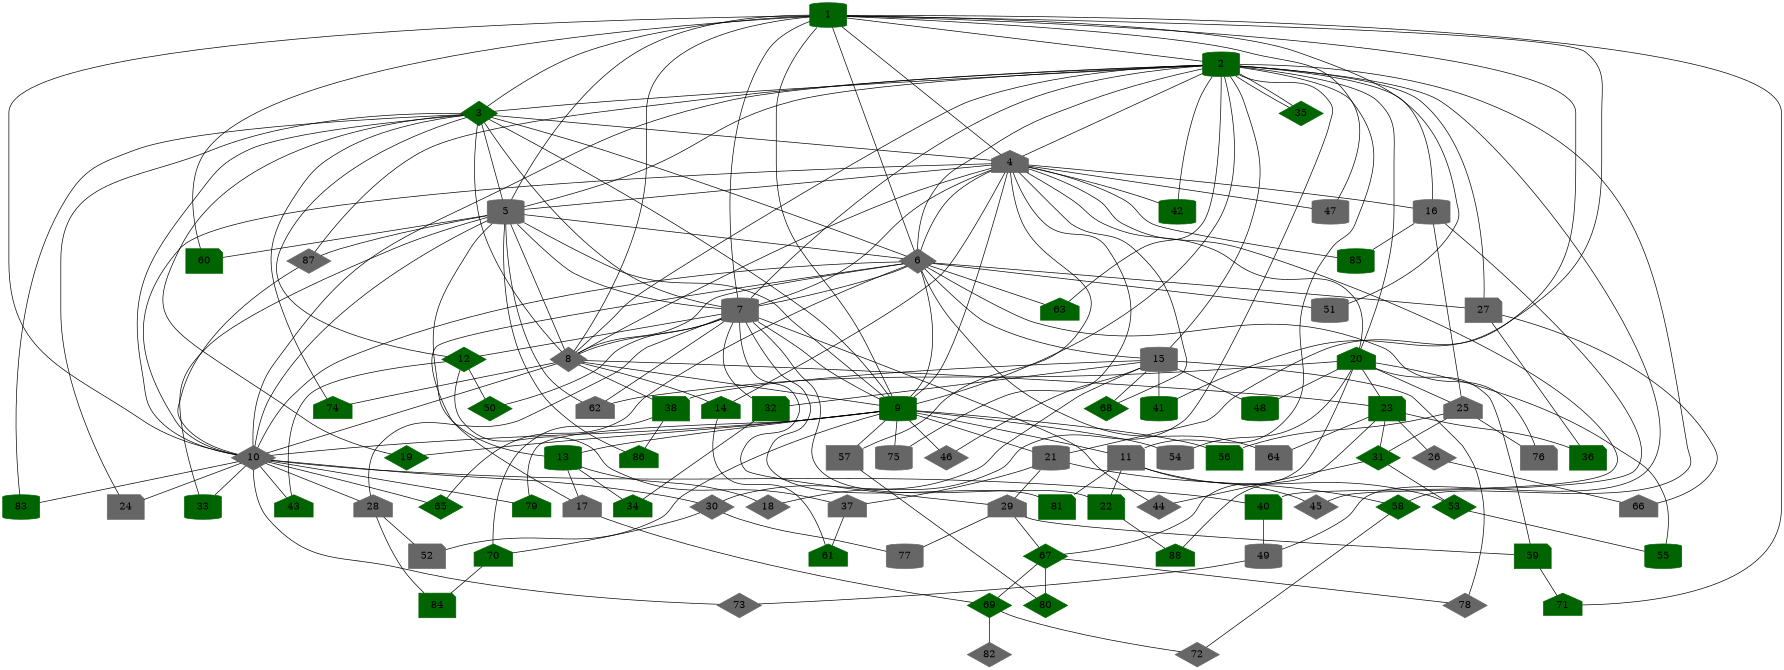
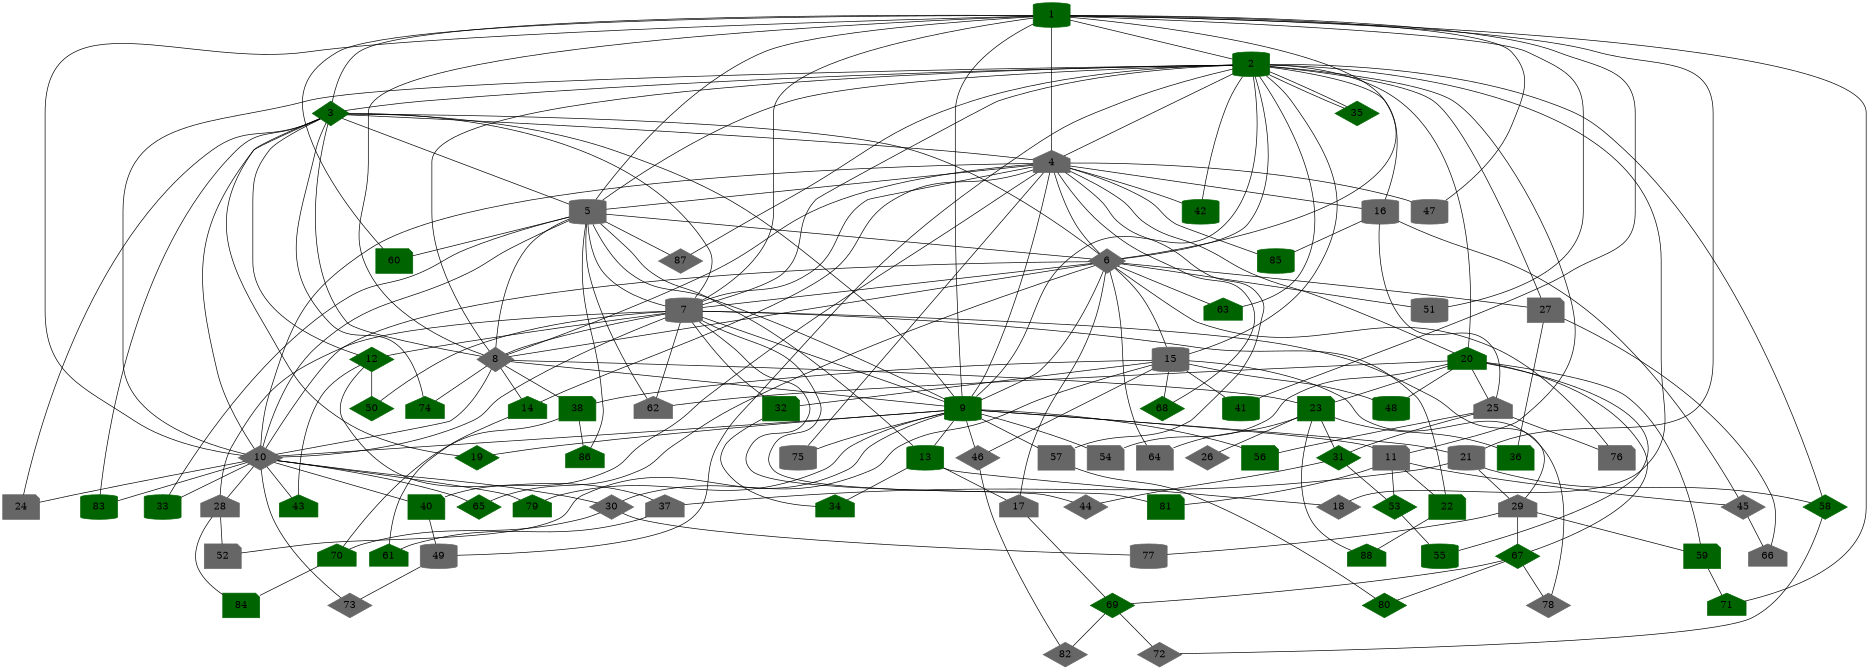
  graph {
    node [color=darkgreen shape=diamond style=filled]
    1 [shape=cylinder]
    2 [shape=cylinder]
    3
    4 [color=gray40 shape=house]
    5 [color=gray40 shape=cylinder]
    6 [color=gray40]
    7 [color=gray40 shape=cylinder]
    8 [color=gray40]
    9 [shape=cylinder]
    10 [color=gray40]
    21 [color=gray40 shape=cylinder]
    41 [shape=cylinder]
    47 [color=gray40 shape=cylinder]
    51 [color=gray40 shape=cylinder]
    60 [shape=note]
    71 [shape=house]
    11 [color=gray40 shape=note]
    15 [color=gray40 shape=cylinder]
    16 [color=gray40 shape=cylinder]
    18 [color=gray40]
    20 [shape=house]
    27 [color=gray40 shape=note]
    35
    42 [shape=cylinder]
    49 [color=gray40 shape=cylinder]
    58
    63 [shape=house]
    87 [color=gray40]
    12
    19
    24 [color=gray40 shape=note]
    74 [shape=house]
    83 [shape=cylinder]
    14 [shape=house]
    40 [shape=note]
    57 [color=gray40 shape=note]
    68
    75 [color=gray40 shape=cylinder]
    85 [shape=cylinder]
    13 [shape=cylinder]
    33 [shape=cylinder]
    62 [color=gray40 shape=house]
    86 [shape=house]
    17 [color=gray40 shape=house]
    64 [color=gray40 shape=note]
    65
    76 [color=gray40 shape=note]
    22 [shape=note]
    28 [color=gray40 shape=house]
    29 [color=gray40 shape=house]
    32 [shape=note]
    44 [color=gray40]
    50
    81 [shape=note]
    23 [shape=note]
    38 [shape=note]
    46 [color=gray40]
    52 [color=gray40 shape=note]
-   54 [color=gray40 shape=cylinder]
+   54 [color=gray40 shape=note]
    56 [shape=note]
    79 [shape=house]
    30 [color=gray40]
    43 [shape=house]
    73 [color=gray40]
    37 [color=gray40 shape=house]
    45 [color=gray40]
    53
    48 [shape=cylinder]
    78 [color=gray40]
    25 [color=gray40 shape=house]
    55 [shape=cylinder]
    59 [shape=note]
    67
    36 [shape=note]
    66 [color=gray40 shape=house]
    72 [color=gray40]
    61 [shape=house]
    80
    34 [shape=house]
    69
    88 [shape=house]
    26 [color=gray40]
    84 [shape=note]
    77 [color=gray40 shape=cylinder]
    31
    70 [shape=house]
    82 [color=gray40]
    1 -- 2
    1 -- 3
    1 -- 4
    1 -- 5
    1 -- 6
    1 -- 7
    1 -- 8
    1 -- 9
    1 -- 10
    1 -- 21
    1 -- 41
    1 -- 47
    1 -- 51
    1 -- 60
    1 -- 71
    2 -- 3
    2 -- 4
    2 -- 5
    2 -- 6
    2 -- 7
    2 -- 8
    2 -- 9
    2 -- 10
    2 -- 11
    2 -- 15
    2 -- 16
    2 -- 18
    2 -- 20
    2 -- 27
    2 -- 35
    2 -- 35
    2 -- 42
    2 -- 49
    2 -- 58
    2 -- 63
    2 -- 87
    3 -- 4
    3 -- 5
    3 -- 6
    3 -- 7
    3 -- 8
    3 -- 9
    3 -- 10
    3 -- 12
    3 -- 19
    3 -- 24
    3 -- 74
    3 -- 83
    4 -- 5
    4 -- 6
    4 -- 7
    4 -- 8
    4 -- 9
    4 -- 10
    4 -- 47
    4 -- 16
    4 -- 20
    4 -- 42
    4 -- 14
    4 -- 40
    4 -- 57
    4 -- 68
    4 -- 75
    4 -- 85
    5 -- 6
    5 -- 7
    5 -- 8
    5 -- 9
    5 -- 10
    5 -- 60
    5 -- 87
    5 -- 13
    5 -- 33
    5 -- 62
    5 -- 86
    6 -- 7
    6 -- 8
    6 -- 9
    6 -- 10
    6 -- 51
    6 -- 15
    6 -- 27
    6 -- 63
    6 -- 17
    6 -- 64
    6 -- 65
    6 -- 76
    7 -- 8
    7 -- 9
-   87 -- 10
+   7 -- 10
    7 -- 12
    7 -- 62
    7 -- 22
    7 -- 28
    7 -- 29
    7 -- 32
    7 -- 44
    7 -- 50
    7 -- 81
    8 -- 9
    8 -- 10
    8 -- 74
    8 -- 14
    8 -- 23
    8 -- 38
    9 -- 10
    9 -- 21
    9 -- 11
    9 -- 19
    9 -- 57
    9 -- 75
    9 -- 13
    9 -- 46
    9 -- 52
    9 -- 54
    9 -- 56
    9 -- 79
    10 -- 24
    10 -- 83
    10 -- 40
    10 -- 33
    10 -- 65
    10 -- 28
    10 -- 79
    10 -- 30
    10 -- 43
    10 -- 73
    21 -- 58
    21 -- 29
    21 -- 37
    11 -- 22
    11 -- 81
    11 -- 45
    11 -- 53
    15 -- 41
    15 -- 68
    15 -- 32
    15 -- 38
    15 -- 46
    15 -- 30
    15 -- 48
    15 -- 78
    16 -- 85
    16 -- 45
    16 -- 25
    20 -- 62
    20 -- 23
    20 -- 54
    20 -- 48
    20 -- 25
    20 -- 55
    20 -- 59
    20 -- 67
    27 -- 36
    27 -- 66
    49 -- 73
    58 -- 72
    12 -- 50
    12 -- 43
    12 -- 37
    14 -- 61
    40 -- 49
    57 -- 80
    13 -- 18
    13 -- 17
    13 -- 34
    17 -- 69
    22 -- 88
    28 -- 52
    28 -- 84
    29 -- 59
    29 -- 67
    29 -- 77
    32 -- 34
    23 -- 64
    23 -- 36
    23 -- 88
    23 -- 26
    23 -- 31
    38 -- 86
    38 -- 70
+   46 -- 82
    30 -- 77
    30 -- 70
    37 -- 61
    53 -- 55
    25 -- 76
    25 -- 56
    25 -- 31
    59 -- 71
    67 -- 78
    67 -- 80
    67 -- 69
    69 -- 72
    69 -- 82
-   26 -- 66
+   45 -- 66
    31 -- 44
    31 -- 53
    70 -- 84
  }
